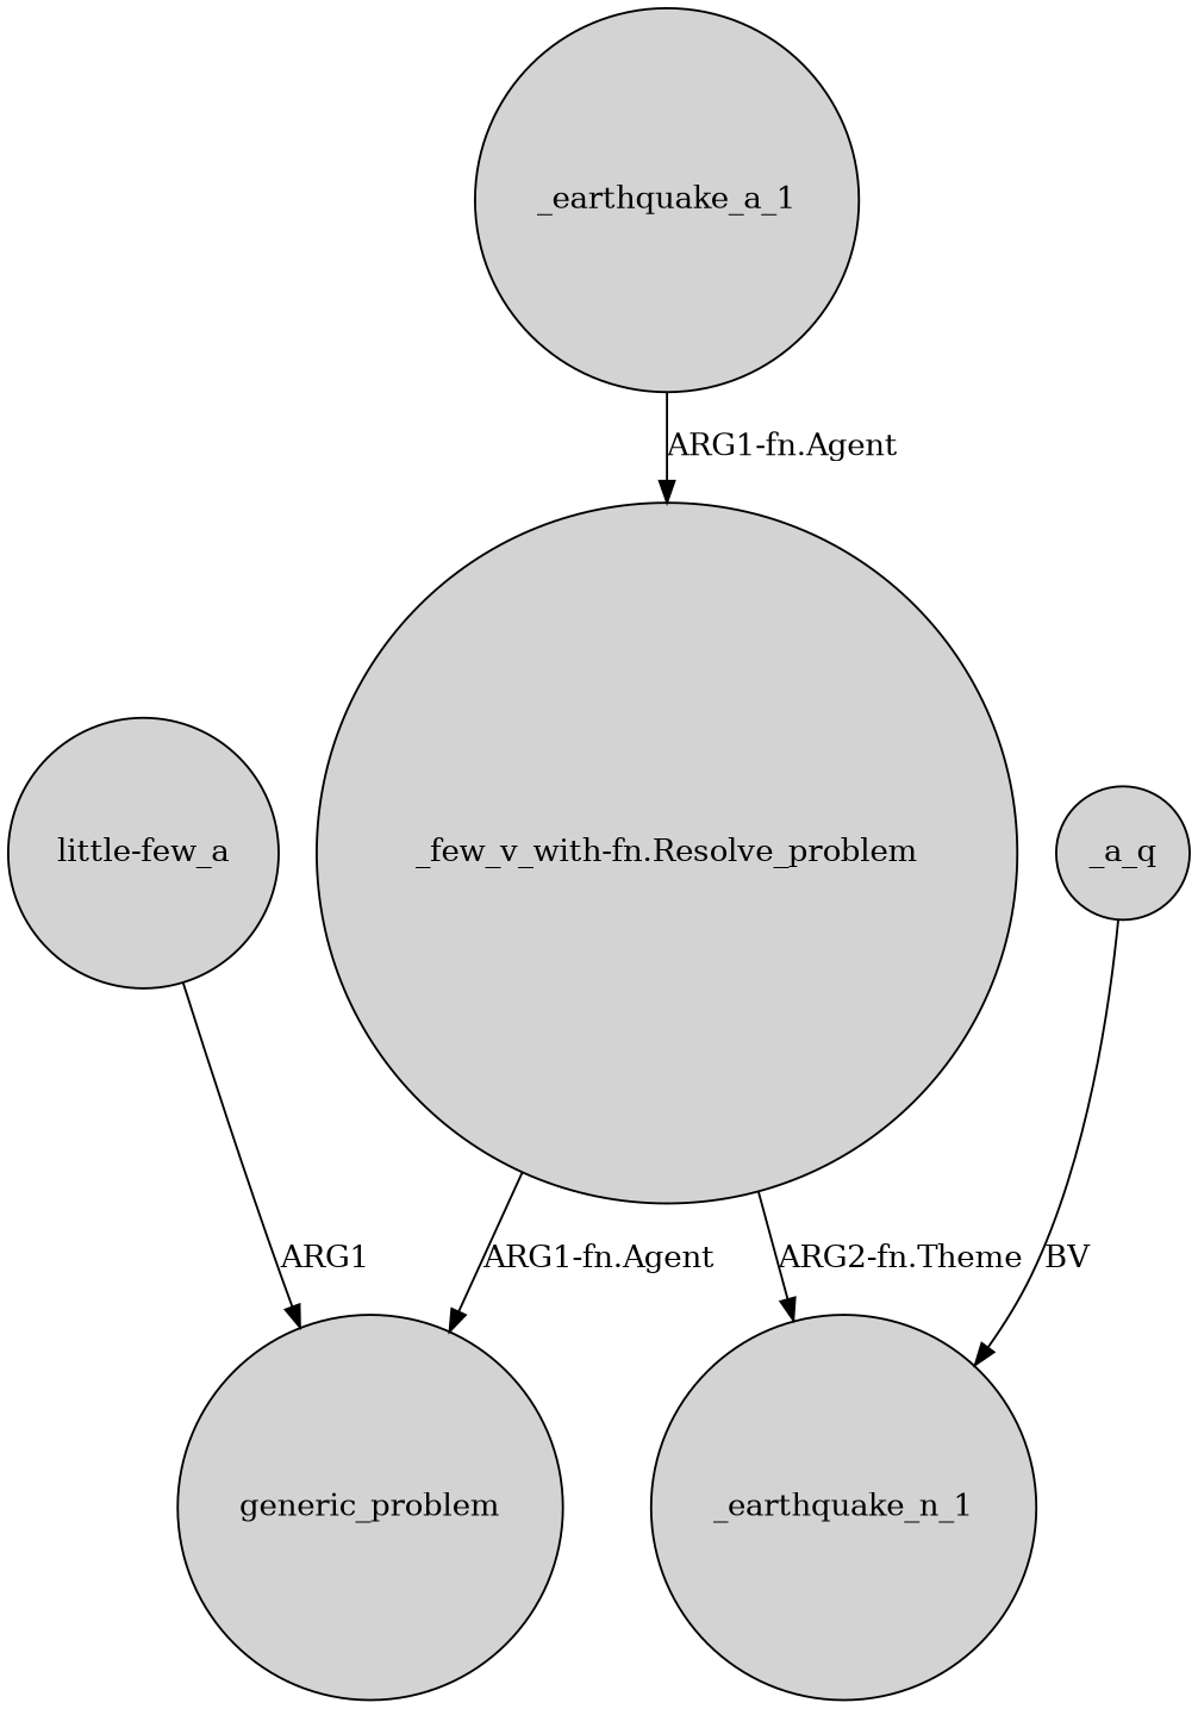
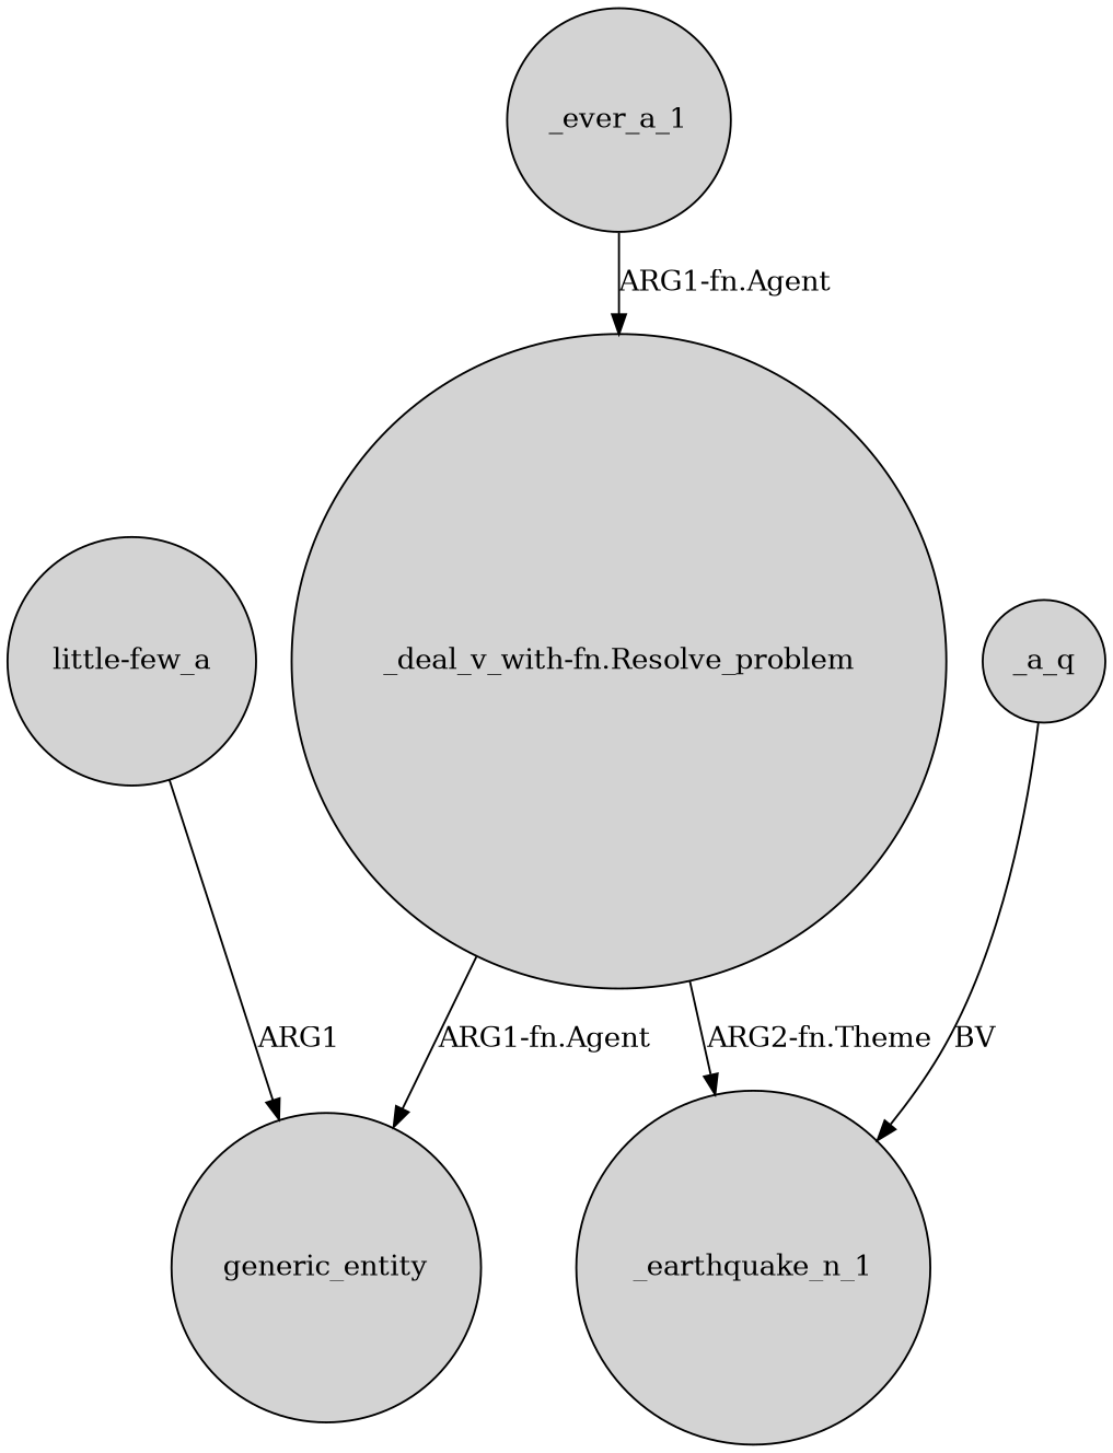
  digraph {
    node [shape=circle style=filled]
-   "_deal_v_with-fn.Resolve_problem" [label="_few_v_with-fn.Resolve_problem"]
-   generic_entity [label=generic_problem]
+   "_deal_v_with-fn.Resolve_problem"
+   generic_entity
    _earthquake_n_1
-   _ever_a_1 [label=_earthquake_a_1]
+   _ever_a_1
    "little-few_a"
    _a_q
    "_deal_v_with-fn.Resolve_problem" -> generic_entity [label="ARG1-fn.Agent"]
    "_deal_v_with-fn.Resolve_problem" -> _earthquake_n_1 [label="ARG2-fn.Theme"]
    _ever_a_1 -> "_deal_v_with-fn.Resolve_problem" [label="ARG1-fn.Agent"]
    "little-few_a" -> generic_entity [label=ARG1]
    _a_q -> _earthquake_n_1 [label=BV]
  }
